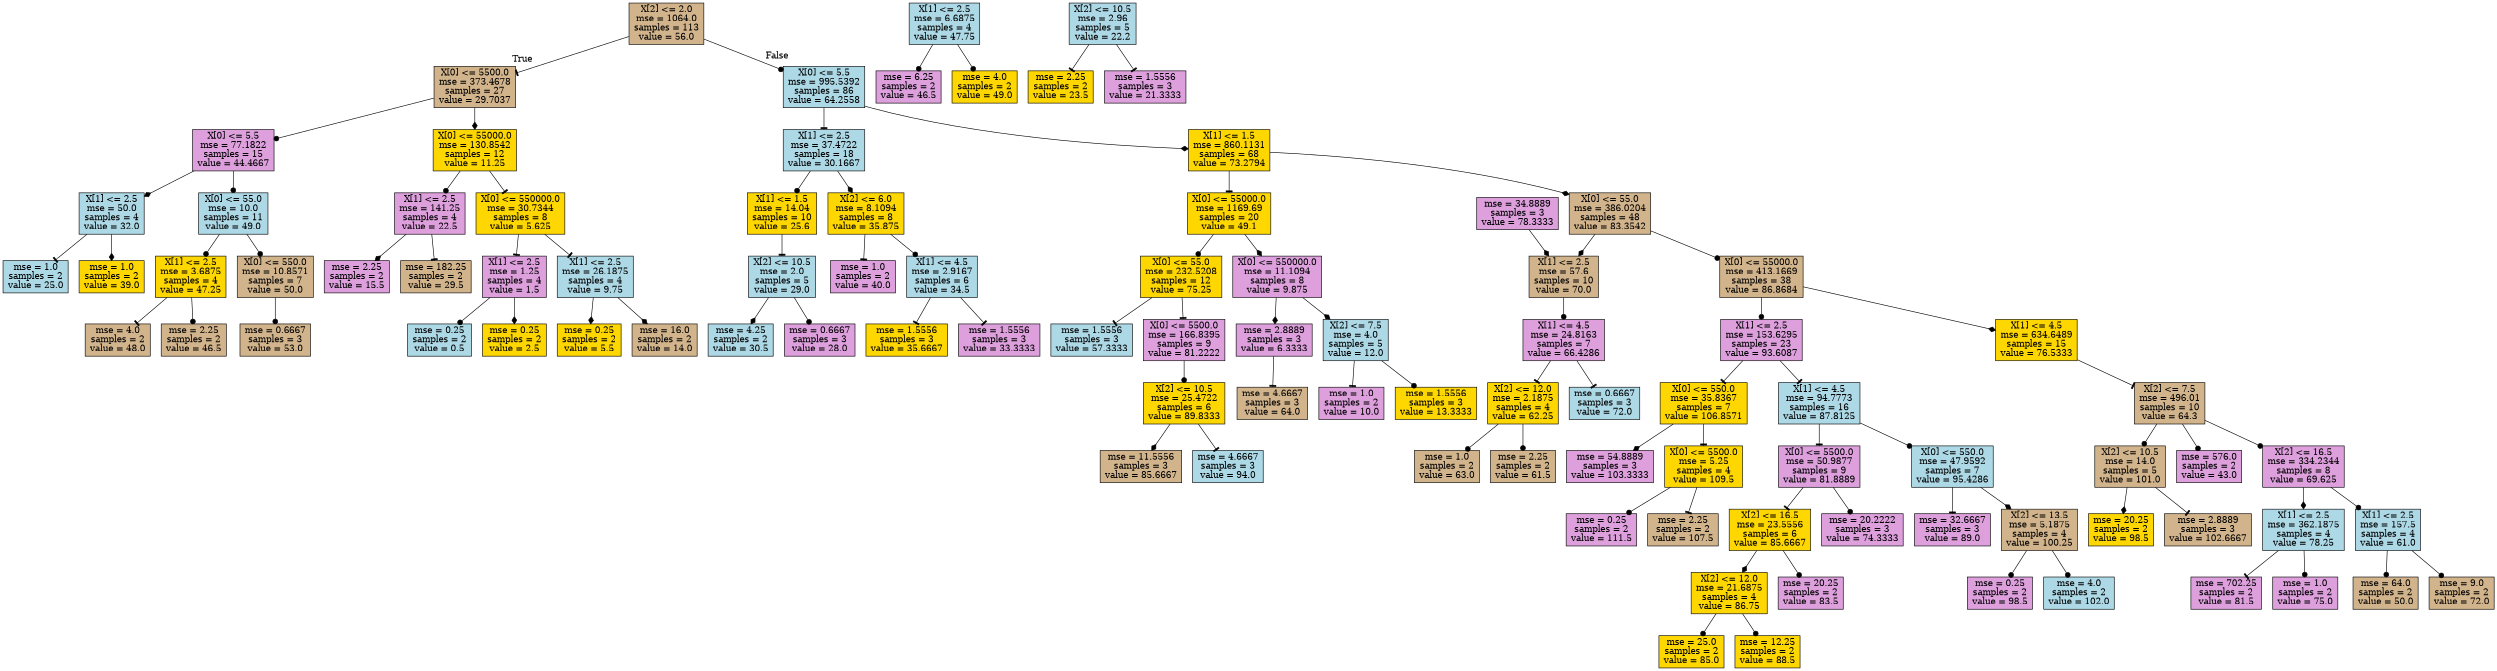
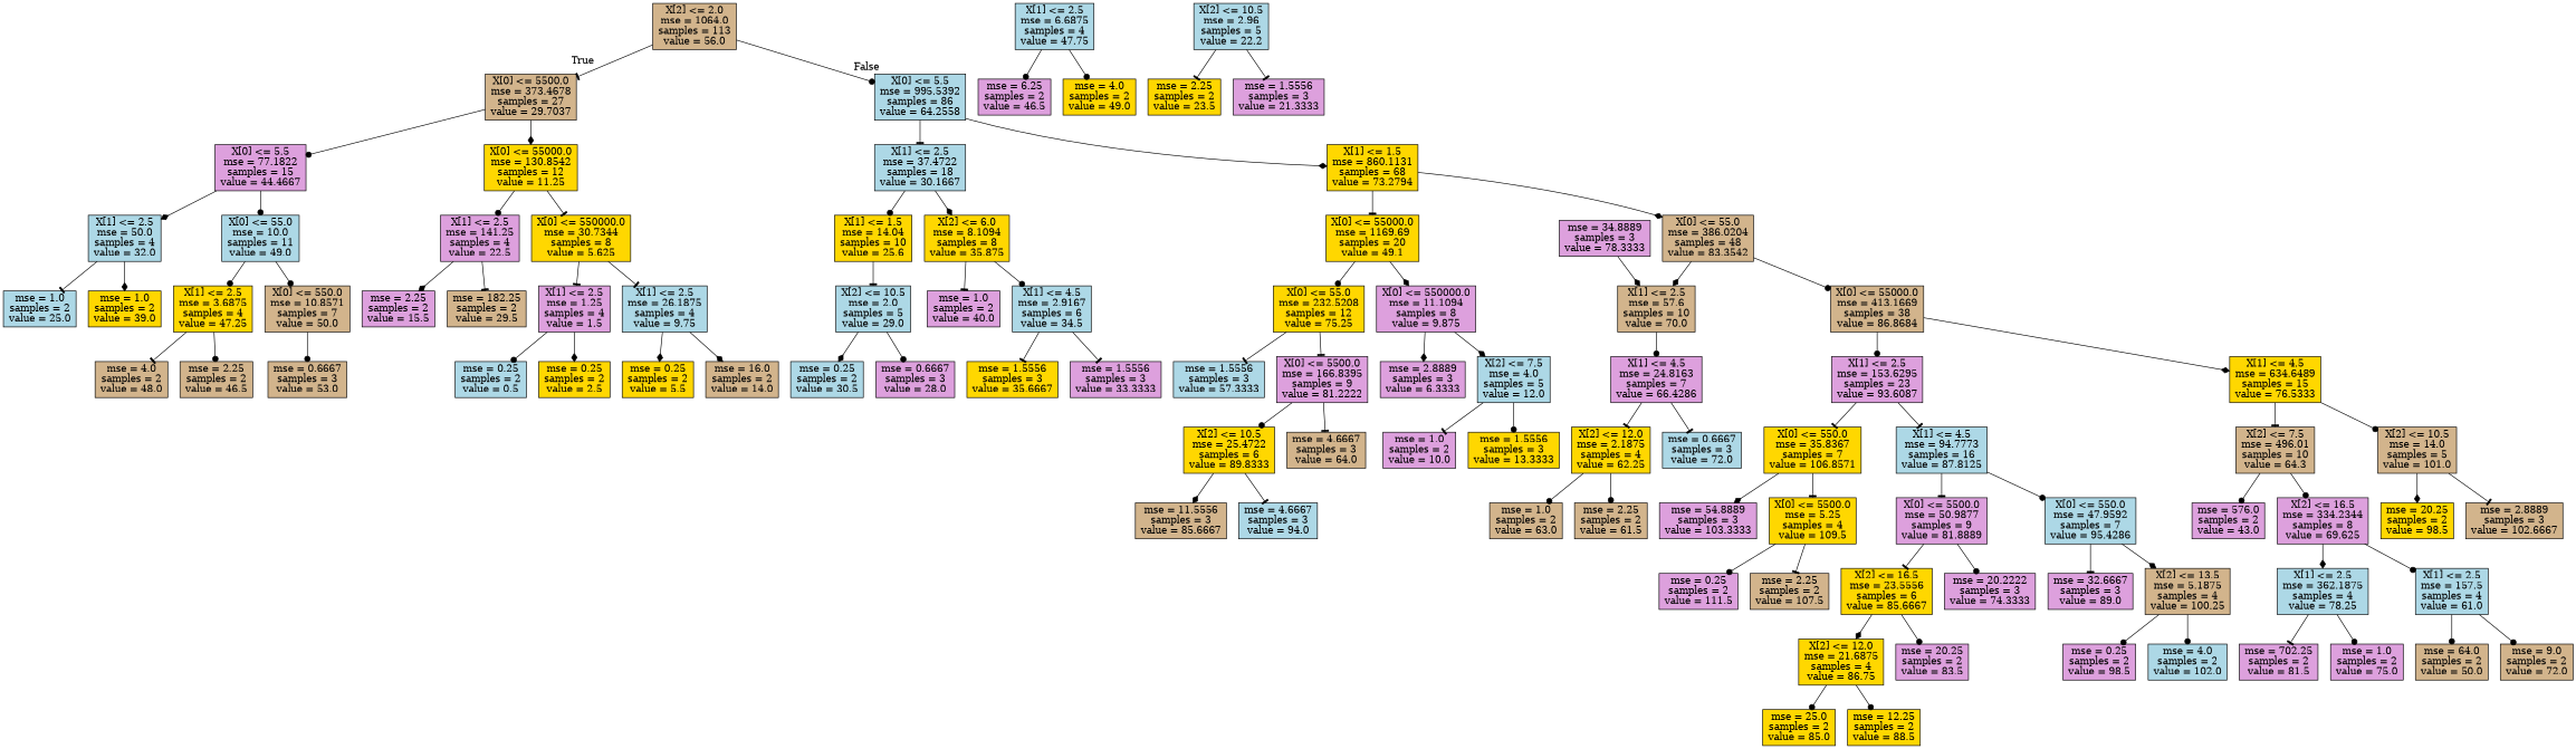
  digraph {
    node [fillcolor=plum shape=box style=filled]
    edge [arrowhead=dot]
    n1 [fillcolor=tan label="X[2] <= 2.0\nmse = 1064.0\nsamples = 113\nvalue = 56.0"]
    n2 [fillcolor=tan label="X[0] <= 5500.0\nmse = 373.4678\nsamples = 27\nvalue = 29.7037"]
    n3 [fillcolor=lightblue label="X[0] <= 5.5\nmse = 995.5392\nsamples = 86\nvalue = 64.2558"]
    n4 [label="X[0] <= 5.5\nmse = 77.1822\nsamples = 15\nvalue = 44.4667"]
    n5 [fillcolor=gold label="X[0] <= 55000.0\nmse = 130.8542\nsamples = 12\nvalue = 11.25"]
    n6 [fillcolor=lightblue label="X[1] <= 2.5\nmse = 37.4722\nsamples = 18\nvalue = 30.1667"]
    n7 [fillcolor=gold label="X[1] <= 1.5\nmse = 860.1131\nsamples = 68\nvalue = 73.2794"]
    n8 [fillcolor=lightblue label="X[1] <= 2.5\nmse = 50.0\nsamples = 4\nvalue = 32.0"]
    n9 [fillcolor=lightblue label="X[0] <= 55.0\nmse = 10.0\nsamples = 11\nvalue = 49.0"]
    n10 [label="X[1] <= 2.5\nmse = 141.25\nsamples = 4\nvalue = 22.5"]
    n11 [fillcolor=gold label="X[0] <= 550000.0\nmse = 30.7344\nsamples = 8\nvalue = 5.625"]
    n12 [fillcolor=lightblue label="mse = 1.0\nsamples = 2\nvalue = 25.0"]
    n13 [fillcolor=gold label="mse = 1.0\nsamples = 2\nvalue = 39.0"]
    n14 [fillcolor=gold label="X[1] <= 2.5\nmse = 3.6875\nsamples = 4\nvalue = 47.25"]
    n15 [fillcolor=tan label="X[0] <= 550.0\nmse = 10.8571\nsamples = 7\nvalue = 50.0"]
    n16 [fillcolor=tan label="mse = 4.0\nsamples = 2\nvalue = 48.0"]
    n17 [fillcolor=tan label="mse = 2.25\nsamples = 2\nvalue = 46.5"]
    n18 [fillcolor=tan label="mse = 0.6667\nsamples = 3\nvalue = 53.0"]
    n19 [fillcolor=lightblue label="X[1] <= 2.5\nmse = 6.6875\nsamples = 4\nvalue = 47.75"]
    n20 [label="mse = 6.25\nsamples = 2\nvalue = 46.5"]
    n21 [fillcolor=gold label="mse = 4.0\nsamples = 2\nvalue = 49.0"]
    n22 [label="mse = 2.25\nsamples = 2\nvalue = 15.5"]
    n23 [fillcolor=tan label="mse = 182.25\nsamples = 2\nvalue = 29.5"]
    n24 [label="X[1] <= 2.5\nmse = 1.25\nsamples = 4\nvalue = 1.5"]
    n25 [fillcolor=lightblue label="X[1] <= 2.5\nmse = 26.1875\nsamples = 4\nvalue = 9.75"]
    n26 [fillcolor=lightblue label="mse = 0.25\nsamples = 2\nvalue = 0.5"]
    n27 [fillcolor=gold label="mse = 0.25\nsamples = 2\nvalue = 2.5"]
    n28 [fillcolor=gold label="mse = 0.25\nsamples = 2\nvalue = 5.5"]
    n29 [fillcolor=tan label="mse = 16.0\nsamples = 2\nvalue = 14.0"]
    n30 [fillcolor=gold label="X[1] <= 1.5\nmse = 14.04\nsamples = 10\nvalue = 25.6"]
    n31 [fillcolor=gold label="X[2] <= 6.0\nmse = 8.1094\nsamples = 8\nvalue = 35.875"]
    n32 [fillcolor=gold label="X[0] <= 55000.0\nmse = 1169.69\nsamples = 20\nvalue = 49.1"]
    n33 [fillcolor=tan label="X[0] <= 55.0\nmse = 386.0204\nsamples = 48\nvalue = 83.3542"]
    n34 [fillcolor=lightblue label="X[2] <= 10.5\nmse = 2.0\nsamples = 5\nvalue = 29.0"]
    n35 [label="mse = 1.0\nsamples = 2\nvalue = 40.0"]
    n36 [fillcolor=lightblue label="X[1] <= 4.5\nmse = 2.9167\nsamples = 6\nvalue = 34.5"]
    n37 [fillcolor=lightblue label="X[2] <= 10.5\nmse = 2.96\nsamples = 5\nvalue = 22.2"]
    n38 [fillcolor=gold label="mse = 2.25\nsamples = 2\nvalue = 23.5"]
    n39 [label="mse = 1.5556\nsamples = 3\nvalue = 21.3333"]
-   n40 [fillcolor=lightblue label="mse = 4.25\nsamples = 2\nvalue = 30.5"]
+   n40 [fillcolor=lightblue label="mse = 0.25\nsamples = 2\nvalue = 30.5"]
    n41 [label="mse = 0.6667\nsamples = 3\nvalue = 28.0"]
    n42 [fillcolor=gold label="mse = 1.5556\nsamples = 3\nvalue = 35.6667"]
    n43 [label="mse = 1.5556\nsamples = 3\nvalue = 33.3333"]
    n44 [fillcolor=gold label="X[0] <= 55.0\nmse = 232.5208\nsamples = 12\nvalue = 75.25"]
    n45 [label="X[0] <= 550000.0\nmse = 11.1094\nsamples = 8\nvalue = 9.875"]
    n46 [fillcolor=tan label="X[1] <= 2.5\nmse = 57.6\nsamples = 10\nvalue = 70.0"]
    n47 [fillcolor=tan label="X[0] <= 55000.0\nmse = 413.1669\nsamples = 38\nvalue = 86.8684"]
    n48 [fillcolor=lightblue label="mse = 1.5556\nsamples = 3\nvalue = 57.3333"]
    n49 [label="X[0] <= 5500.0\nmse = 166.8395\nsamples = 9\nvalue = 81.2222"]
    n50 [label="mse = 2.8889\nsamples = 3\nvalue = 6.3333"]
    n51 [fillcolor=lightblue label="X[2] <= 7.5\nmse = 4.0\nsamples = 5\nvalue = 12.0"]
    n52 [fillcolor=gold label="X[2] <= 10.5\nmse = 25.4722\nsamples = 6\nvalue = 89.8333"]
    n53 [fillcolor=tan label="mse = 4.6667\nsamples = 3\nvalue = 64.0"]
    n54 [fillcolor=tan label="mse = 11.5556\nsamples = 3\nvalue = 85.6667"]
    n55 [fillcolor=lightblue label="mse = 4.6667\nsamples = 3\nvalue = 94.0"]
    n56 [label="mse = 1.0\nsamples = 2\nvalue = 10.0"]
    n57 [fillcolor=gold label="mse = 1.5556\nsamples = 3\nvalue = 13.3333"]
    n58 [label="X[1] <= 4.5\nmse = 24.8163\nsamples = 7\nvalue = 66.4286"]
    n59 [label="X[1] <= 2.5\nmse = 153.6295\nsamples = 23\nvalue = 93.6087"]
    n60 [fillcolor=gold label="X[1] <= 4.5\nmse = 634.6489\nsamples = 15\nvalue = 76.5333"]
    n61 [label="mse = 34.8889\nsamples = 3\nvalue = 78.3333"]
    n62 [fillcolor=gold label="X[2] <= 12.0\nmse = 2.1875\nsamples = 4\nvalue = 62.25"]
    n63 [fillcolor=lightblue label="mse = 0.6667\nsamples = 3\nvalue = 72.0"]
    n64 [fillcolor=tan label="mse = 1.0\nsamples = 2\nvalue = 63.0"]
    n65 [fillcolor=tan label="mse = 2.25\nsamples = 2\nvalue = 61.5"]
    n66 [fillcolor=gold label="X[0] <= 550.0\nmse = 35.8367\nsamples = 7\nvalue = 106.8571"]
    n67 [fillcolor=lightblue label="X[1] <= 4.5\nmse = 94.7773\nsamples = 16\nvalue = 87.8125"]
    n68 [fillcolor=tan label="X[2] <= 7.5\nmse = 496.01\nsamples = 10\nvalue = 64.3"]
    n69 [fillcolor=tan label="X[2] <= 10.5\nmse = 14.0\nsamples = 5\nvalue = 101.0"]
    n70 [label="mse = 54.8889\nsamples = 3\nvalue = 103.3333"]
    n71 [fillcolor=gold label="X[0] <= 5500.0\nmse = 5.25\nsamples = 4\nvalue = 109.5"]
    n72 [label="X[0] <= 5500.0\nmse = 50.9877\nsamples = 9\nvalue = 81.8889"]
    n73 [fillcolor=lightblue label="X[0] <= 550.0\nmse = 47.9592\nsamples = 7\nvalue = 95.4286"]
    n74 [label="mse = 0.25\nsamples = 2\nvalue = 111.5"]
    n75 [fillcolor=tan label="mse = 2.25\nsamples = 2\nvalue = 107.5"]
    n76 [fillcolor=gold label="X[2] <= 16.5\nmse = 23.5556\nsamples = 6\nvalue = 85.6667"]
    n77 [label="mse = 20.2222\nsamples = 3\nvalue = 74.3333"]
    n78 [label="mse = 32.6667\nsamples = 3\nvalue = 89.0"]
    n79 [fillcolor=tan label="X[2] <= 13.5\nmse = 5.1875\nsamples = 4\nvalue = 100.25"]
    n80 [fillcolor=gold label="X[2] <= 12.0\nmse = 21.6875\nsamples = 4\nvalue = 86.75"]
    n81 [label="mse = 20.25\nsamples = 2\nvalue = 83.5"]
    n82 [fillcolor=gold label="mse = 25.0\nsamples = 2\nvalue = 85.0"]
    n83 [fillcolor=gold label="mse = 12.25\nsamples = 2\nvalue = 88.5"]
    n84 [label="mse = 0.25\nsamples = 2\nvalue = 98.5"]
    n85 [fillcolor=lightblue label="mse = 4.0\nsamples = 2\nvalue = 102.0"]
    n86 [label="mse = 576.0\nsamples = 2\nvalue = 43.0"]
    n87 [label="X[2] <= 16.5\nmse = 334.2344\nsamples = 8\nvalue = 69.625"]
    n88 [fillcolor=gold label="mse = 20.25\nsamples = 2\nvalue = 98.5"]
    n89 [fillcolor=tan label="mse = 2.8889\nsamples = 3\nvalue = 102.6667"]
    n90 [fillcolor=lightblue label="X[1] <= 2.5\nmse = 362.1875\nsamples = 4\nvalue = 78.25"]
    n91 [fillcolor=lightblue label="X[1] <= 2.5\nmse = 157.5\nsamples = 4\nvalue = 61.0"]
    n92 [label="mse = 702.25\nsamples = 2\nvalue = 81.5"]
    n93 [label="mse = 1.0\nsamples = 2\nvalue = 75.0"]
    n94 [fillcolor=tan label="mse = 64.0\nsamples = 2\nvalue = 50.0"]
    n95 [fillcolor=tan label="mse = 9.0\nsamples = 2\nvalue = 72.0"]
    n1 -> n2 [arrowhead=tee headlabel=True labelangle=45 labeldistance=2.5]
    n1 -> n3 [headlabel=False labelangle=-45 labeldistance=2.5]
    n2 -> n4
    n2 -> n5 [arrowhead=diamond]
    n3 -> n6 [arrowhead=tee]
    n3 -> n7 [arrowhead=diamond]
    n4 -> n8 [arrowhead=diamond]
    n4 -> n9
    n5 -> n10
    n5 -> n11 [arrowhead=tee]
    n6 -> n30
    n6 -> n31 [arrowhead=diamond]
    n7 -> n32 [arrowhead=tee]
    n7 -> n33 [arrowhead=diamond]
    n8 -> n12 [arrowhead=tee]
    n8 -> n13 [arrowhead=diamond]
    n9 -> n14
    n9 -> n15
    n10 -> n22 [arrowhead=diamond]
    n10 -> n23 [arrowhead=tee]
    n11 -> n24 [arrowhead=tee]
    n11 -> n25 [arrowhead=tee]
    n14 -> n16 [arrowhead=tee]
    n14 -> n17
    n15 -> n18
    n19 -> n20
    n19 -> n21
    n24 -> n26
    n24 -> n27 [arrowhead=diamond]
    n25 -> n28 [arrowhead=diamond]
    n25 -> n29 [arrowhead=diamond]
    n30 -> n34 [arrowhead=tee]
    n31 -> n35 [arrowhead=tee]
    n31 -> n36
    n32 -> n44
    n32 -> n45 [arrowhead=diamond]
    n33 -> n46 [arrowhead=diamond]
    n33 -> n47
    n34 -> n40 [arrowhead=diamond]
    n34 -> n41
    n36 -> n42 [arrowhead=tee]
    n36 -> n43 [arrowhead=tee]
    n37 -> n38 [arrowhead=tee]
    n37 -> n39 [arrowhead=tee]
    n44 -> n48 [arrowhead=tee]
    n44 -> n49 [arrowhead=tee]
    n45 -> n50 [arrowhead=diamond]
    n45 -> n51 [arrowhead=diamond]
    n46 -> n58
    n47 -> n59
    n47 -> n60 [arrowhead=diamond]
    n49 -> n52
-   n50 -> n53 [arrowhead=tee]
+   n49 -> n53 [arrowhead=tee]
    n51 -> n56 [arrowhead=tee]
    n51 -> n57
    n52 -> n54 [arrowhead=diamond]
    n52 -> n55 [arrowhead=tee]
    n58 -> n62 [arrowhead=tee]
    n58 -> n63 [arrowhead=tee]
    n59 -> n66 [arrowhead=tee]
    n59 -> n67 [arrowhead=tee]
    n60 -> n68 [arrowhead=tee]
-   n68 -> n69
+   n60 -> n69
    n61 -> n46 [arrowhead=diamond]
    n62 -> n64
    n62 -> n65
    n66 -> n70 [arrowhead=diamond]
    n66 -> n71 [arrowhead=tee]
    n67 -> n72 [arrowhead=tee]
    n67 -> n73
    n68 -> n86
    n68 -> n87
    n69 -> n88 [arrowhead=diamond]
    n69 -> n89 [arrowhead=tee]
    n71 -> n74
    n71 -> n75 [arrowhead=tee]
    n72 -> n76 [arrowhead=tee]
    n72 -> n77
    n73 -> n78 [arrowhead=tee]
    n73 -> n79 [arrowhead=diamond]
    n76 -> n80 [arrowhead=diamond]
    n76 -> n81
    n79 -> n84
    n79 -> n85
    n80 -> n82
    n80 -> n83
    n87 -> n90 [arrowhead=diamond]
    n87 -> n91
    n90 -> n92 [arrowhead=tee]
    n90 -> n93
    n91 -> n94
    n91 -> n95
  }
